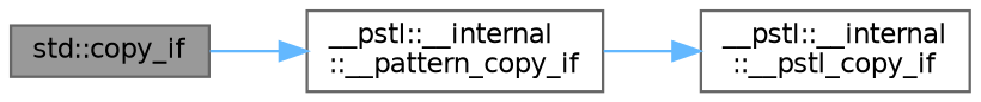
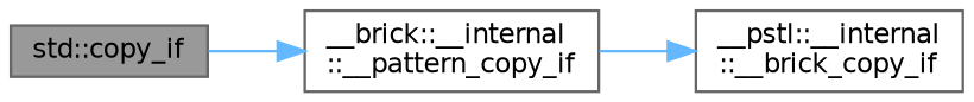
  digraph {
    rankdir=LR
    node [color=grey40 fillcolor=white fontname=Helvetica fontsize=10 shape=box style=filled]
    edge [color=steelblue1 fontname=Helvetica fontsize=10 labelfontname=Helvetica labelfontsize=10 style=solid]
    n1 [color=gray40 fillcolor=grey60 fontcolor=black height=0.2 label="std::copy_if" width=0.4]
-   n2 [height=0.2 label="__pstl::__internal\l::__pattern_copy_if" width=0.4]
-   n3 [height=0.2 label="__pstl::__internal\l::__pstl_copy_if" width=0.4]
+   n2 [height=0.2 label="__brick::__internal\l::__pattern_copy_if" width=0.4]
+   n3 [height=0.2 label="__pstl::__internal\l::__brick_copy_if" width=0.4]
    n1 -> n2
    n2 -> n3
  }
